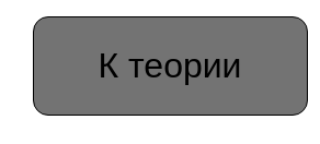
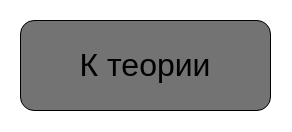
  <mxCell id="0" />
  <mxCell id="1" parent="0" />
- <mxCell id="2" value="&lt;span style=&quot;font-size: 32px&quot;&gt;К теории&lt;/span&gt;" style="rounded=1;whiteSpace=wrap;html=1;fillColor=#737373;" vertex="1" parent="1"><mxGeometry x="30" y="15" width="250" height="90" as="geometry" /></mxCell>
+ <mxCell id="2" value="&lt;span style=&quot;font-size: 32px&quot;&gt;К теории&lt;/span&gt;" style="rounded=1;whiteSpace=wrap;html=1;fillColor=#737373;" vertex="1" parent="1"><mxGeometry x="20" y="20" width="250" height="90" as="geometry" /></mxCell>
